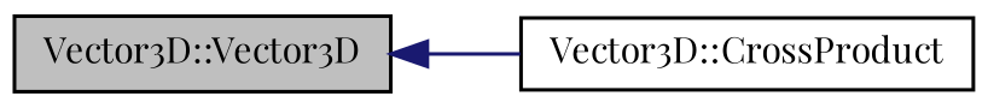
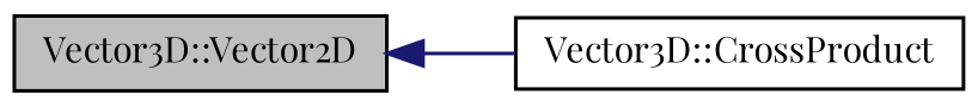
  digraph {
    rankdir=LR
    fontname="Playfair Display"
    node [color=black fontname="Playfair Display" fontsize=10 shape=record style=filled]
-   n1 [fillcolor=grey75 fontcolor=black height=0.2 label="Vector3D::Vector3D" width=0.4]
+   n1 [fillcolor=grey75 fontcolor=black height=0.2 label="Vector3D::Vector2D" width=0.4]
    n2 [fillcolor=white height=0.2 label="Vector3D::CrossProduct" width=0.4]
    n1 -> n2 [color=midnightblue dir=back fontname="Playfair Display" fontsize=10 labelfontname=Helvetica labelfontsize=10 style=solid]
  }
